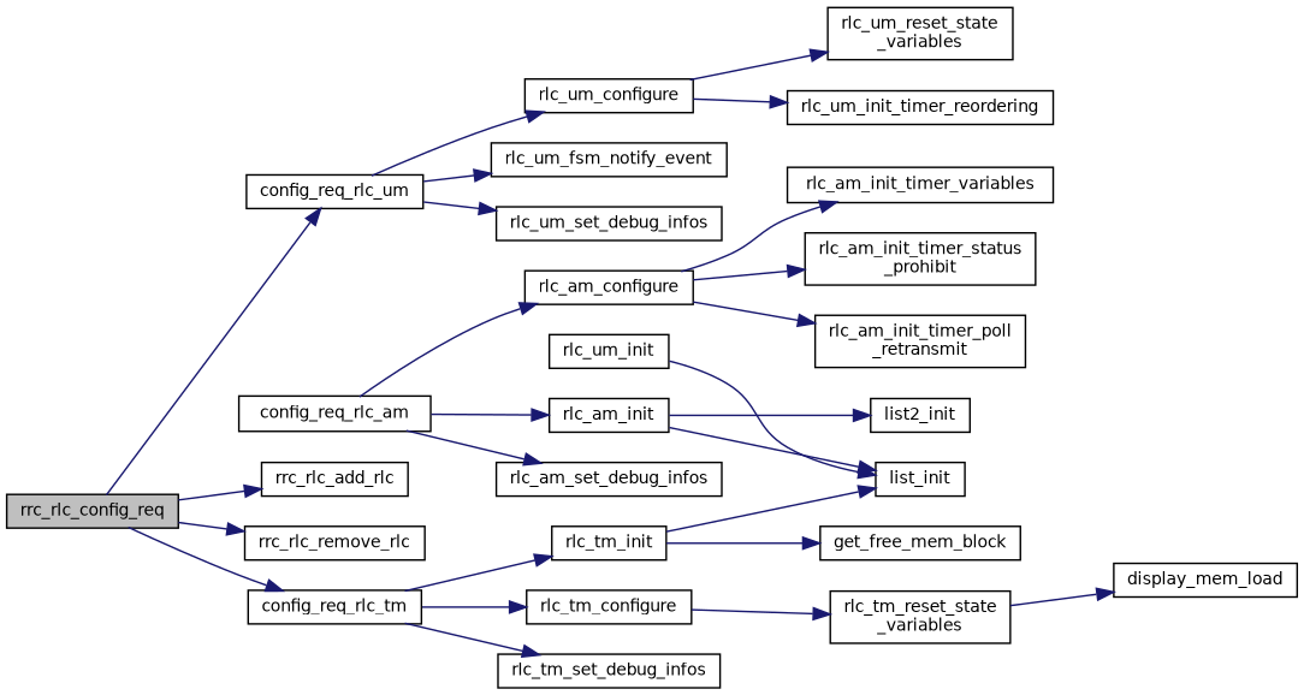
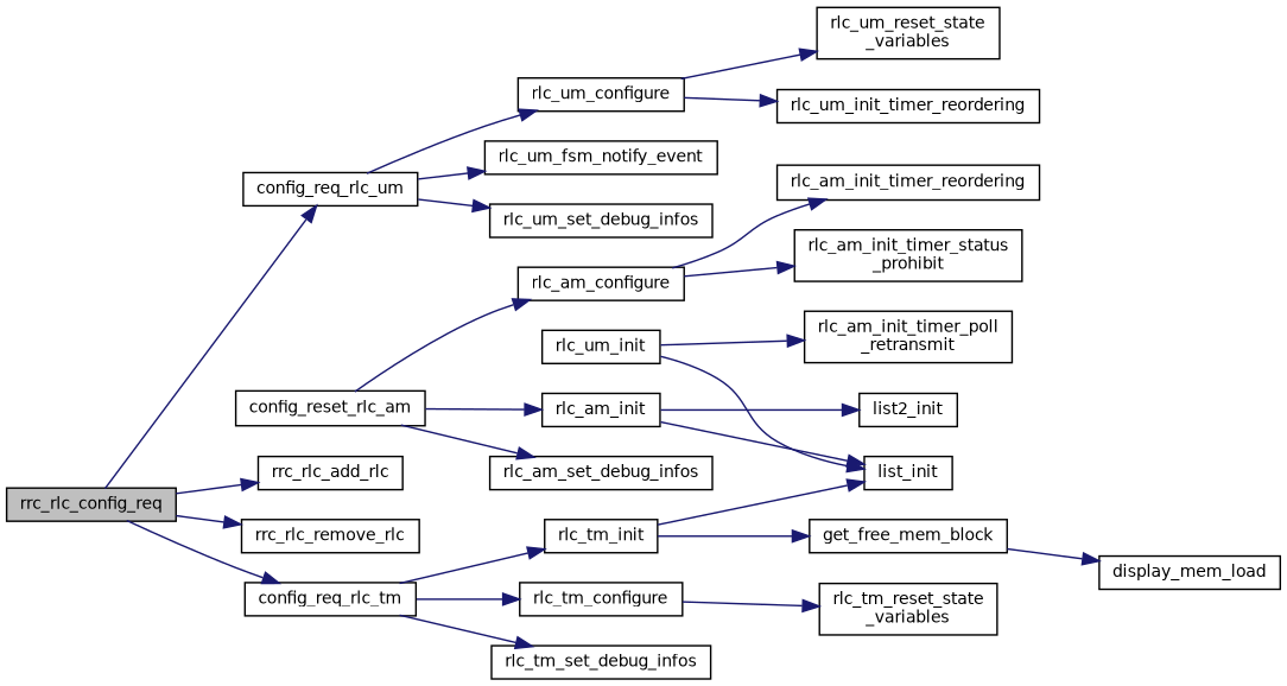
  digraph {
    rankdir=LR
    node [color=black fillcolor=white fontname=Helvetica fontsize=10 shape=record style=filled]
    edge [color=midnightblue fontname=Helvetica fontsize=10 labelfontname=Helvetica labelfontsize=10 style=solid]
    n1 [fillcolor=grey75 fontcolor=black height=0.2 label=rrc_rlc_config_req width=0.4]
    n2 [height=0.2 label=config_req_rlc_tm width=0.4]
    n3 [height=0.2 label=config_req_rlc_um width=0.4]
    n4 [height=0.2 label=rrc_rlc_add_rlc width=0.4]
    n5 [height=0.2 label=rrc_rlc_remove_rlc width=0.4]
-   n6 [height=0.2 label=config_req_rlc_am width=0.4]
+   n6 [height=0.2 label=config_reset_rlc_am width=0.4]
    n7 [height=0.2 label=rlc_am_configure width=0.4]
    n8 [height=0.2 label=rlc_am_init width=0.4]
    n9 [height=0.2 label=rlc_am_set_debug_infos width=0.4]
    n10 [height=0.2 label=rlc_tm_configure width=0.4]
    n11 [height=0.2 label=rlc_tm_init width=0.4]
    n12 [height=0.2 label=rlc_tm_set_debug_infos width=0.4]
    n13 [height=0.2 label=rlc_um_configure width=0.4]
    n14 [height=0.2 label=rlc_um_fsm_notify_event width=0.4]
    n15 [height=0.2 label=rlc_um_set_debug_infos width=0.4]
    n16 [height=0.2 label="rlc_am_init_timer_poll\l_retransmit" width=0.4]
-   n17 [height=0.2 label=rlc_am_init_timer_variables width=0.4]
+   n17 [height=0.2 label=rlc_am_init_timer_reordering width=0.4]
    n18 [height=0.2 label="rlc_am_init_timer_status\l_prohibit" width=0.4]
    n19 [height=0.2 label=list2_init width=0.4]
    n20 [height=0.2 label=list_init width=0.4]
    n21 [height=0.2 label="rlc_tm_reset_state\l_variables" width=0.4]
    n22 [height=0.2 label=get_free_mem_block width=0.4]
    n23 [height=0.2 label=display_mem_load width=0.4]
    n24 [height=0.2 label=rlc_um_init_timer_reordering width=0.4]
    n25 [height=0.2 label="rlc_um_reset_state\l_variables" width=0.4]
    n26 [height=0.2 label=rlc_um_init width=0.4]
    n1 -> n2
    n1 -> n3
    n1 -> n4
    n1 -> n5
    n2 -> n10
    n2 -> n11
    n2 -> n12
    n3 -> n13
    n3 -> n14
    n3 -> n15
    n6 -> n7
    n6 -> n8
    n6 -> n9
-   n7 -> n16
+   n26 -> n16
    n7 -> n17
    n7 -> n18
    n8 -> n19
    n8 -> n20
    n10 -> n21
    n11 -> n20
    n11 -> n22
    n13 -> n24
    n13 -> n25
-   n21 -> n23
+   n22 -> n23
    n26 -> n20
  }
